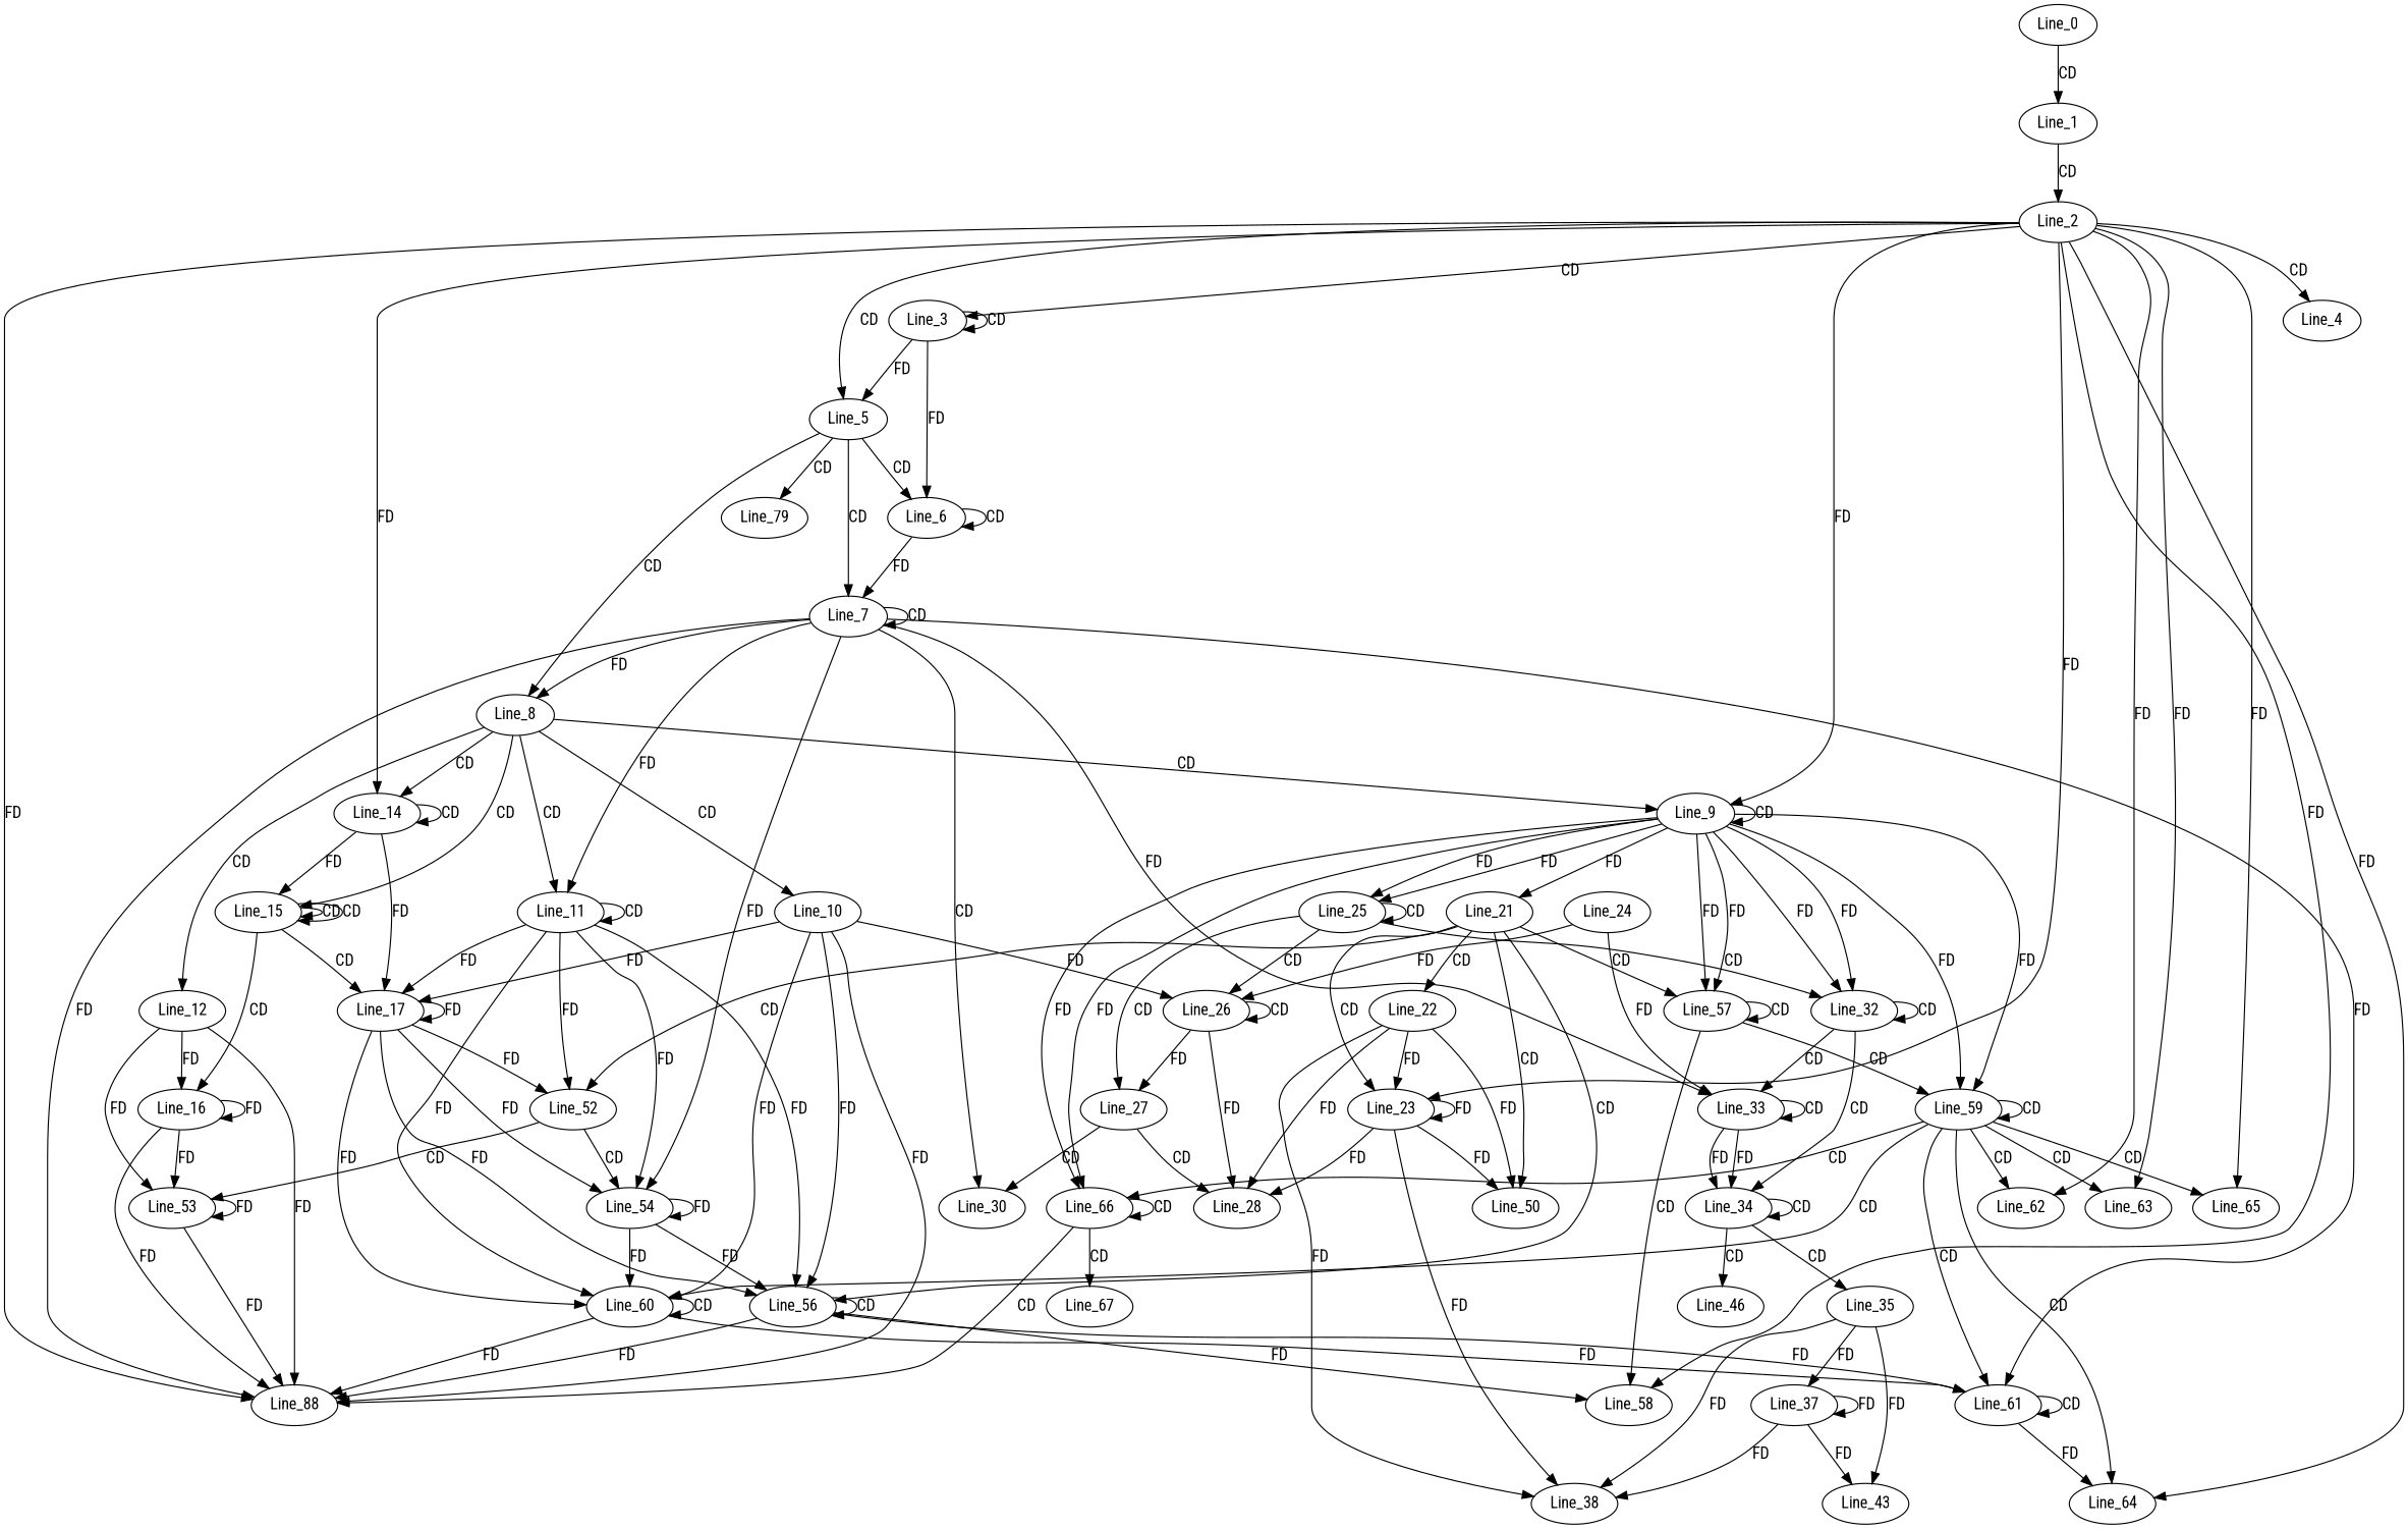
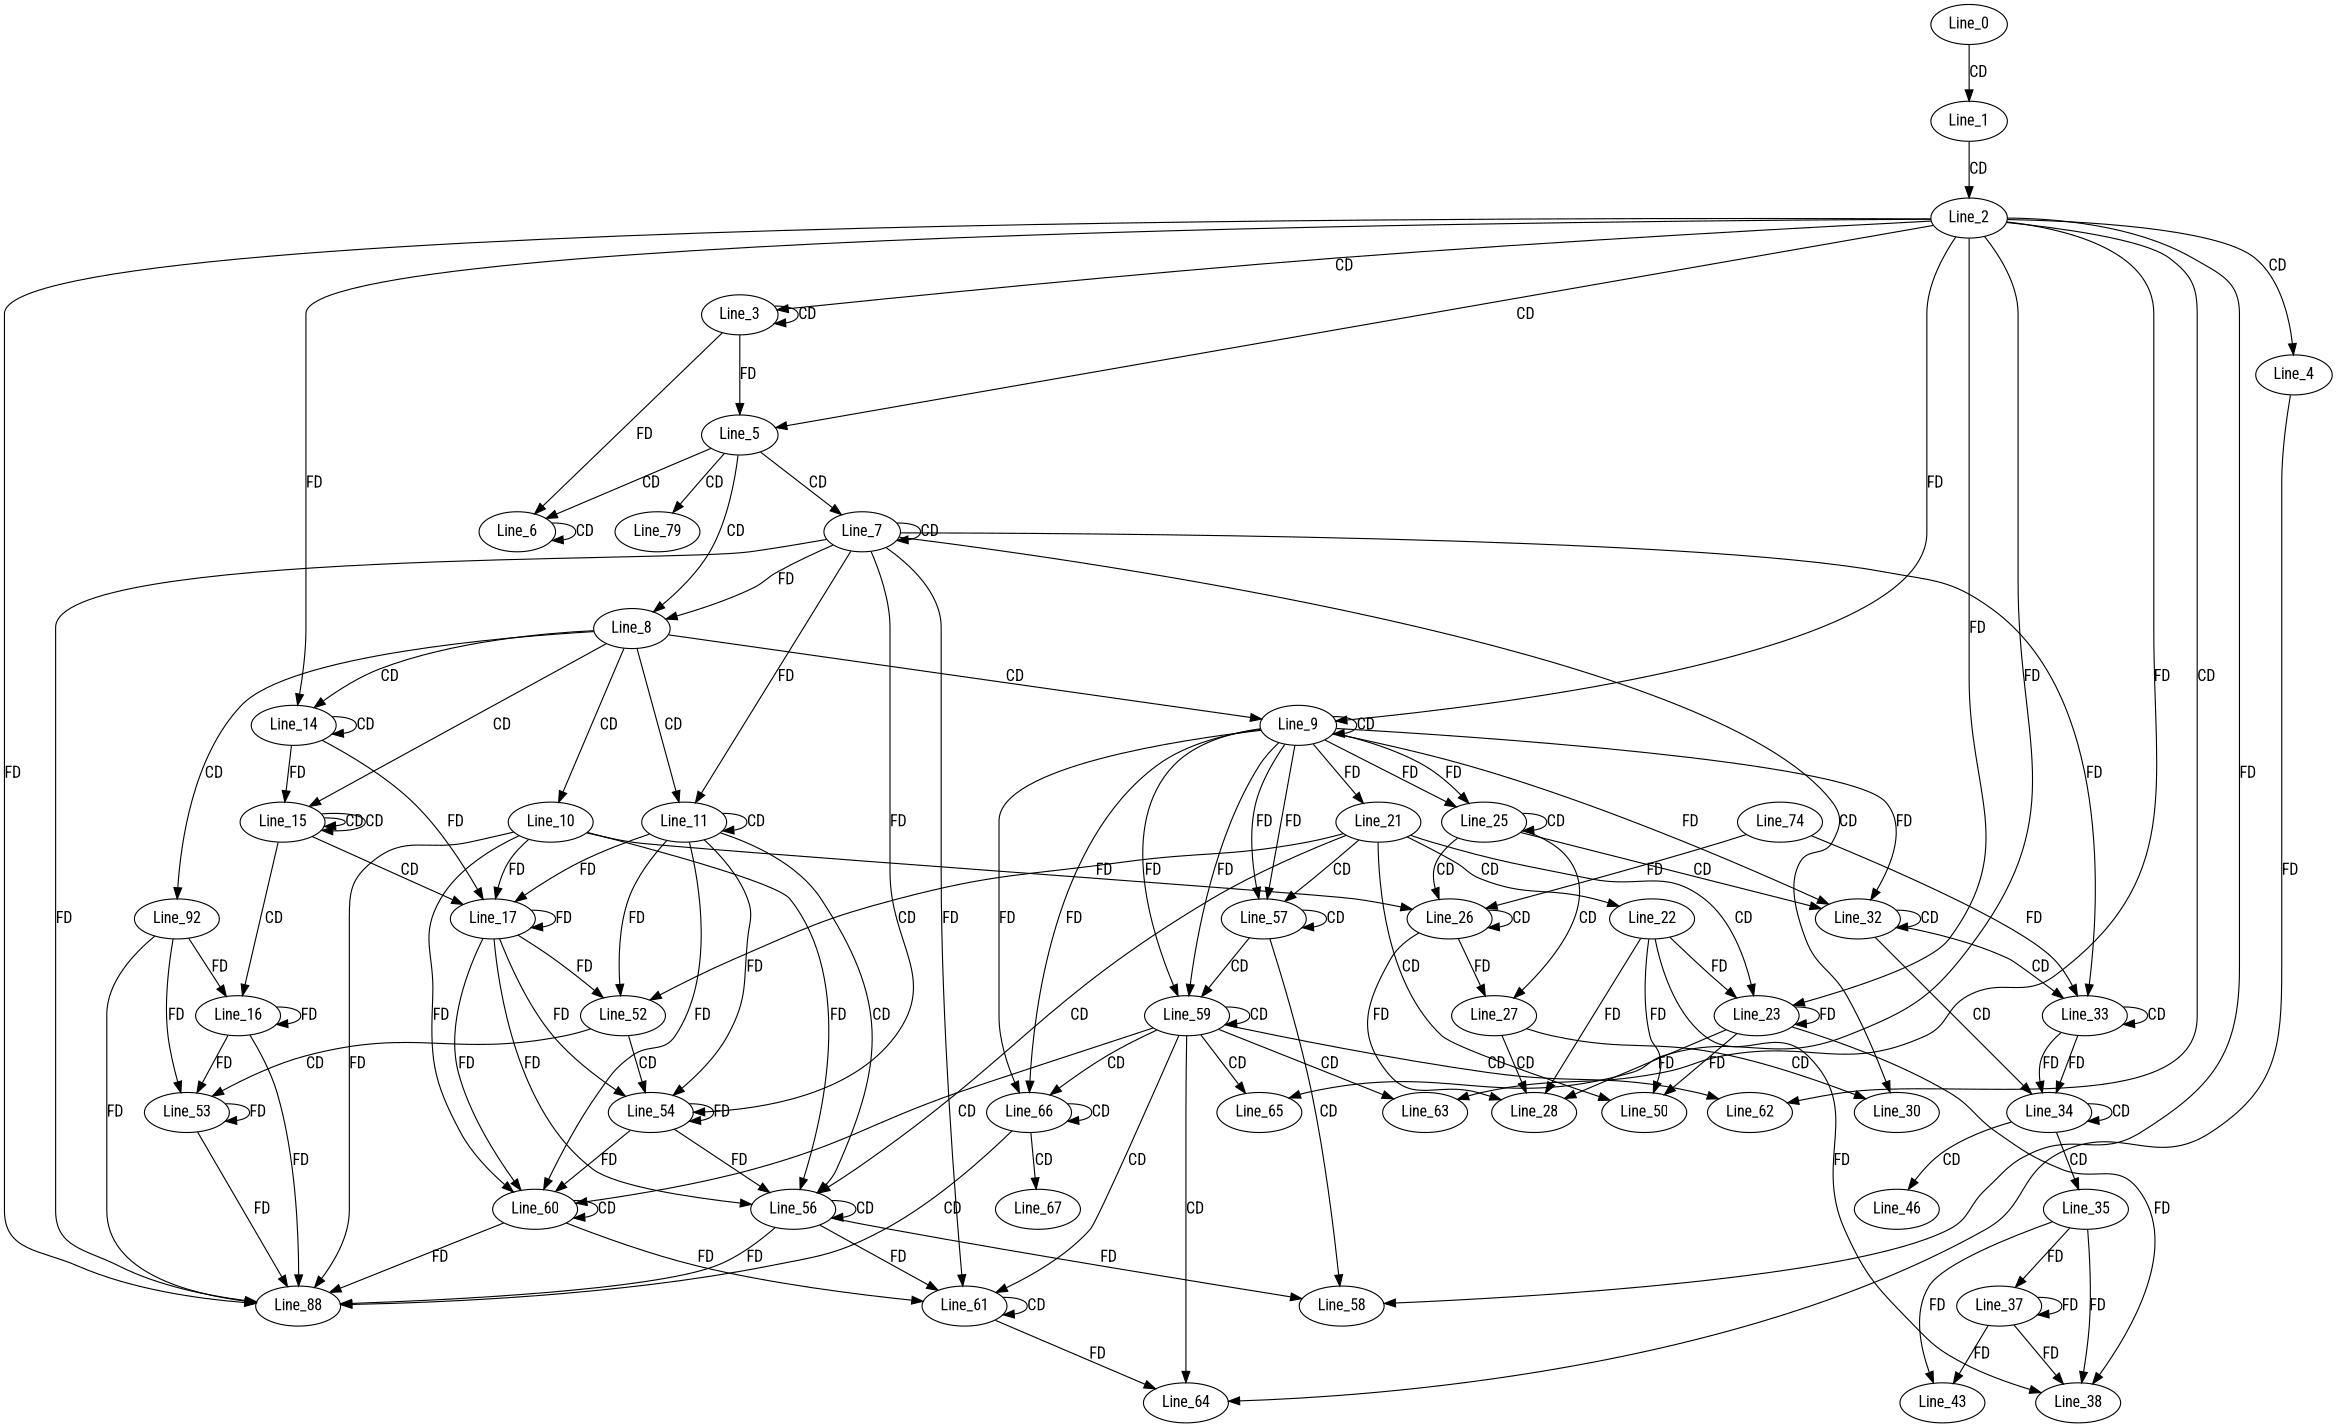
  digraph {
    fontname="Roboto Condensed"
    node [fontname="Roboto Condensed"]
    edge [fontname="Roboto Condensed"]
    Line_0
    Line_1
    Line_2
    Line_3
    Line_4
    Line_5
    Line_9
    Line_14
    Line_23
    Line_58
    Line_62
    Line_63
    Line_64
    Line_65
    n15 [label=Line_88]
    Line_6
    Line_7
    Line_8
    Line_79
    Line_21
    Line_25
    Line_32
    Line_57
    Line_59
    Line_66
    Line_15
    Line_17
    Line_50
    Line_28
    Line_38
    Line_11
    Line_30
    Line_33
    Line_54
    Line_61
    Line_10
-   Line_12
+   Line_12 [label=Line_92]
    Line_56
    Line_60
    Line_52
    Line_34
    Line_26
    Line_16
    Line_53
    Line_22
    Line_27
    Line_67
-   Line_24
+   Line_24 [label=Line_74]
    Line_35
    Line_46
    Line_37
    Line_43
    Line_0 -> Line_1 [label=CD]
    Line_1 -> Line_2 [label=CD]
    Line_2 -> Line_3 [label=CD]
    Line_2 -> Line_4 [label=CD]
    Line_2 -> Line_5 [label=CD]
    Line_2 -> Line_9 [label=FD]
    Line_2 -> Line_14 [label=FD]
    Line_2 -> Line_23 [label=FD]
    Line_2 -> Line_58 [label=FD]
-   Line_2 -> Line_62 [label=FD]
+   Line_2 -> Line_62 [label=CD]
    Line_2 -> Line_63 [label=FD]
-   Line_2 -> Line_64 [label=FD]
+   Line_4 -> Line_64 [label=FD]
    Line_2 -> Line_65 [label=FD]
    Line_2 -> n15 [label=FD]
    Line_3 -> Line_3 [label=CD]
    Line_3 -> Line_5 [label=FD]
    Line_3 -> Line_6 [label=FD]
    Line_5 -> Line_6 [label=CD]
    Line_5 -> Line_7 [label=CD]
    Line_5 -> Line_8 [label=CD]
    Line_5 -> Line_79 [label=CD]
    Line_9 -> Line_9 [label=CD]
    Line_9 -> Line_21 [label=FD]
    Line_9 -> Line_25 [label=FD]
    Line_9 -> Line_25 [label=FD]
    Line_9 -> Line_32 [label=FD]
    Line_9 -> Line_32 [label=FD]
    Line_9 -> Line_57 [label=FD]
    Line_9 -> Line_57 [label=FD]
    Line_9 -> Line_59 [label=FD]
    Line_9 -> Line_59 [label=FD]
    Line_9 -> Line_66 [label=FD]
    Line_9 -> Line_66 [label=FD]
    Line_14 -> Line_14 [label=CD]
    Line_14 -> Line_15 [label=FD]
    Line_14 -> Line_17 [label=FD]
    Line_23 -> Line_23 [label=FD]
    Line_23 -> Line_50 [label=FD]
    Line_23 -> Line_28 [label=FD]
    Line_23 -> Line_38 [label=FD]
    Line_6 -> Line_6 [label=CD]
-   Line_6 -> Line_7 [label=FD]
    Line_7 -> n15 [label=FD]
    Line_7 -> Line_7 [label=CD]
    Line_7 -> Line_8 [label=FD]
    Line_7 -> Line_11 [label=FD]
    Line_7 -> Line_30 [label=CD]
    Line_7 -> Line_33 [label=FD]
    Line_7 -> Line_54 [label=FD]
    Line_7 -> Line_61 [label=FD]
    Line_8 -> Line_9 [label=CD]
    Line_8 -> Line_14 [label=CD]
    Line_8 -> Line_15 [label=CD]
    Line_8 -> Line_11 [label=CD]
    Line_8 -> Line_10 [label=CD]
    Line_8 -> Line_12 [label=CD]
    Line_21 -> Line_23 [label=CD]
    Line_21 -> Line_57 [label=CD]
    Line_21 -> Line_50 [label=CD]
    Line_21 -> Line_56 [label=CD]
    Line_21 -> Line_52 [label=CD]
    Line_21 -> Line_22 [label=CD]
    Line_25 -> Line_25 [label=CD]
    Line_25 -> Line_32 [label=CD]
    Line_25 -> Line_26 [label=CD]
    Line_25 -> Line_27 [label=CD]
    Line_32 -> Line_32 [label=CD]
    Line_32 -> Line_33 [label=CD]
    Line_32 -> Line_34 [label=CD]
    Line_57 -> Line_58 [label=CD]
    Line_57 -> Line_57 [label=CD]
    Line_57 -> Line_59 [label=CD]
    Line_59 -> Line_62 [label=CD]
    Line_59 -> Line_63 [label=CD]
    Line_59 -> Line_64 [label=CD]
    Line_59 -> Line_65 [label=CD]
    Line_59 -> Line_59 [label=CD]
    Line_59 -> Line_66 [label=CD]
    Line_59 -> Line_61 [label=CD]
    Line_59 -> Line_60 [label=CD]
    Line_66 -> n15 [label=CD]
    Line_66 -> Line_66 [label=CD]
    Line_66 -> Line_67 [label=CD]
    Line_15 -> Line_15 [label=CD]
    Line_15 -> Line_15 [label=CD]
    Line_15 -> Line_17 [label=CD]
    Line_15 -> Line_16 [label=CD]
    Line_17 -> Line_17 [label=FD]
    Line_17 -> Line_54 [label=FD]
    Line_17 -> Line_56 [label=FD]
    Line_17 -> Line_60 [label=FD]
    Line_17 -> Line_52 [label=FD]
    Line_11 -> Line_17 [label=FD]
    Line_11 -> Line_11 [label=CD]
    Line_11 -> Line_54 [label=FD]
-   Line_11 -> Line_56 [label=FD]
+   Line_11 -> Line_56 [label=CD]
    Line_11 -> Line_60 [label=FD]
    Line_11 -> Line_52 [label=FD]
    Line_33 -> Line_33 [label=CD]
    Line_33 -> Line_34 [label=FD]
    Line_33 -> Line_34 [label=FD]
    Line_54 -> Line_54 [label=FD]
    Line_54 -> Line_56 [label=FD]
    Line_54 -> Line_60 [label=FD]
    Line_61 -> Line_64 [label=FD]
    Line_61 -> Line_61 [label=CD]
    Line_10 -> n15 [label=FD]
    Line_10 -> Line_17 [label=FD]
    Line_10 -> Line_56 [label=FD]
    Line_10 -> Line_60 [label=FD]
    Line_10 -> Line_26 [label=FD]
    Line_12 -> n15 [label=FD]
    Line_12 -> Line_16 [label=FD]
    Line_12 -> Line_53 [label=FD]
    Line_56 -> Line_58 [label=FD]
    Line_56 -> n15 [label=FD]
    Line_56 -> Line_61 [label=FD]
    Line_56 -> Line_56 [label=CD]
    Line_60 -> n15 [label=FD]
    Line_60 -> Line_61 [label=FD]
    Line_60 -> Line_60 [label=CD]
    Line_52 -> Line_54 [label=CD]
    Line_52 -> Line_53 [label=CD]
    Line_34 -> Line_34 [label=CD]
    Line_34 -> Line_35 [label=CD]
    Line_34 -> Line_46 [label=CD]
    Line_26 -> Line_28 [label=FD]
    Line_26 -> Line_26 [label=CD]
    Line_26 -> Line_27 [label=FD]
    Line_16 -> n15 [label=FD]
    Line_16 -> Line_16 [label=FD]
    Line_16 -> Line_53 [label=FD]
    Line_53 -> n15 [label=FD]
    Line_53 -> Line_53 [label=FD]
    Line_22 -> Line_23 [label=FD]
    Line_22 -> Line_50 [label=FD]
    Line_22 -> Line_28 [label=FD]
    Line_22 -> Line_38 [label=FD]
    Line_27 -> Line_28 [label=CD]
    Line_27 -> Line_30 [label=CD]
    Line_24 -> Line_33 [label=FD]
    Line_24 -> Line_26 [label=FD]
    Line_35 -> Line_38 [label=FD]
    Line_35 -> Line_37 [label=FD]
    Line_35 -> Line_43 [label=FD]
    Line_37 -> Line_38 [label=FD]
    Line_37 -> Line_37 [label=FD]
    Line_37 -> Line_43 [label=FD]
  }
